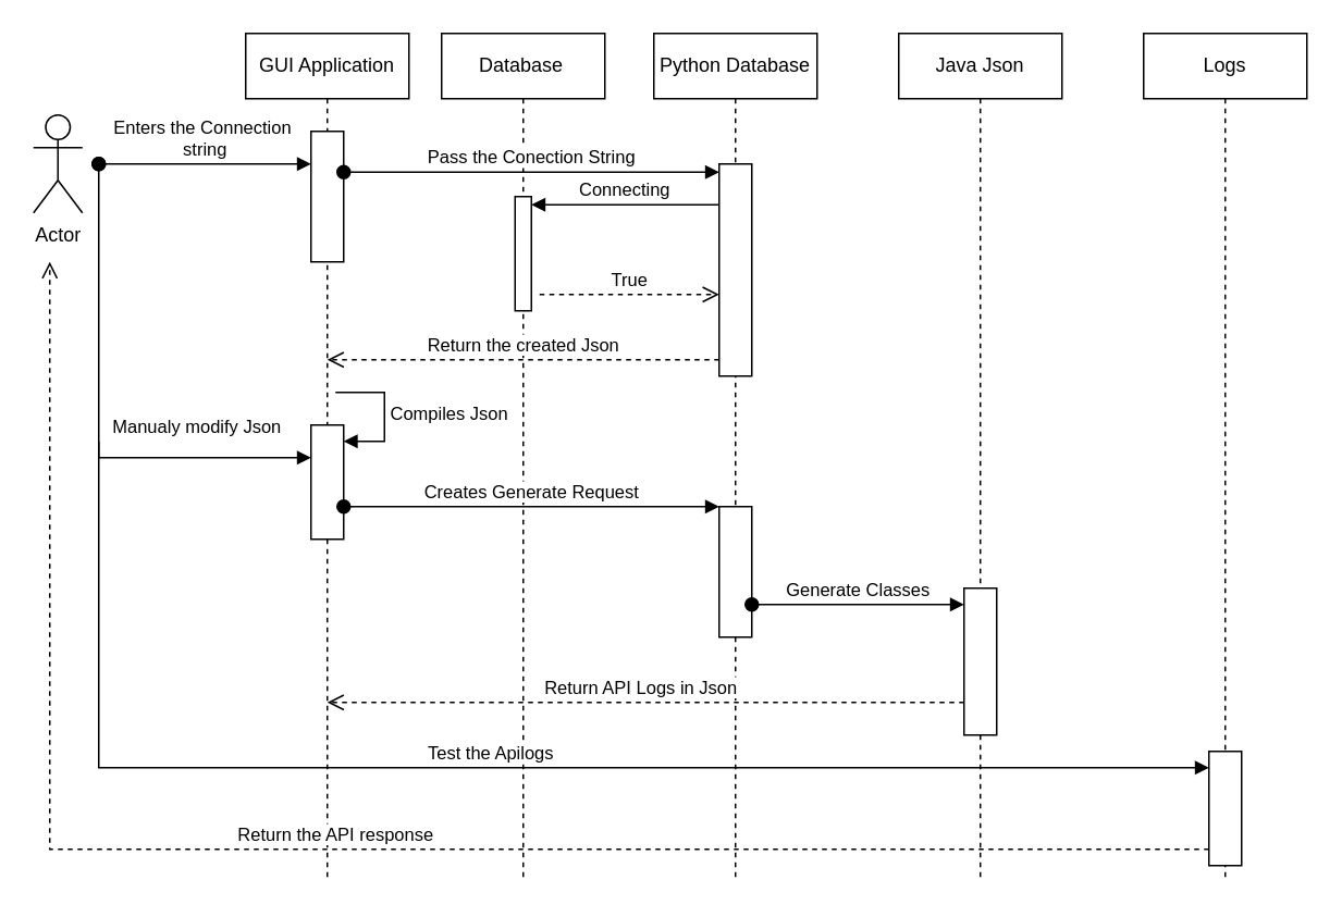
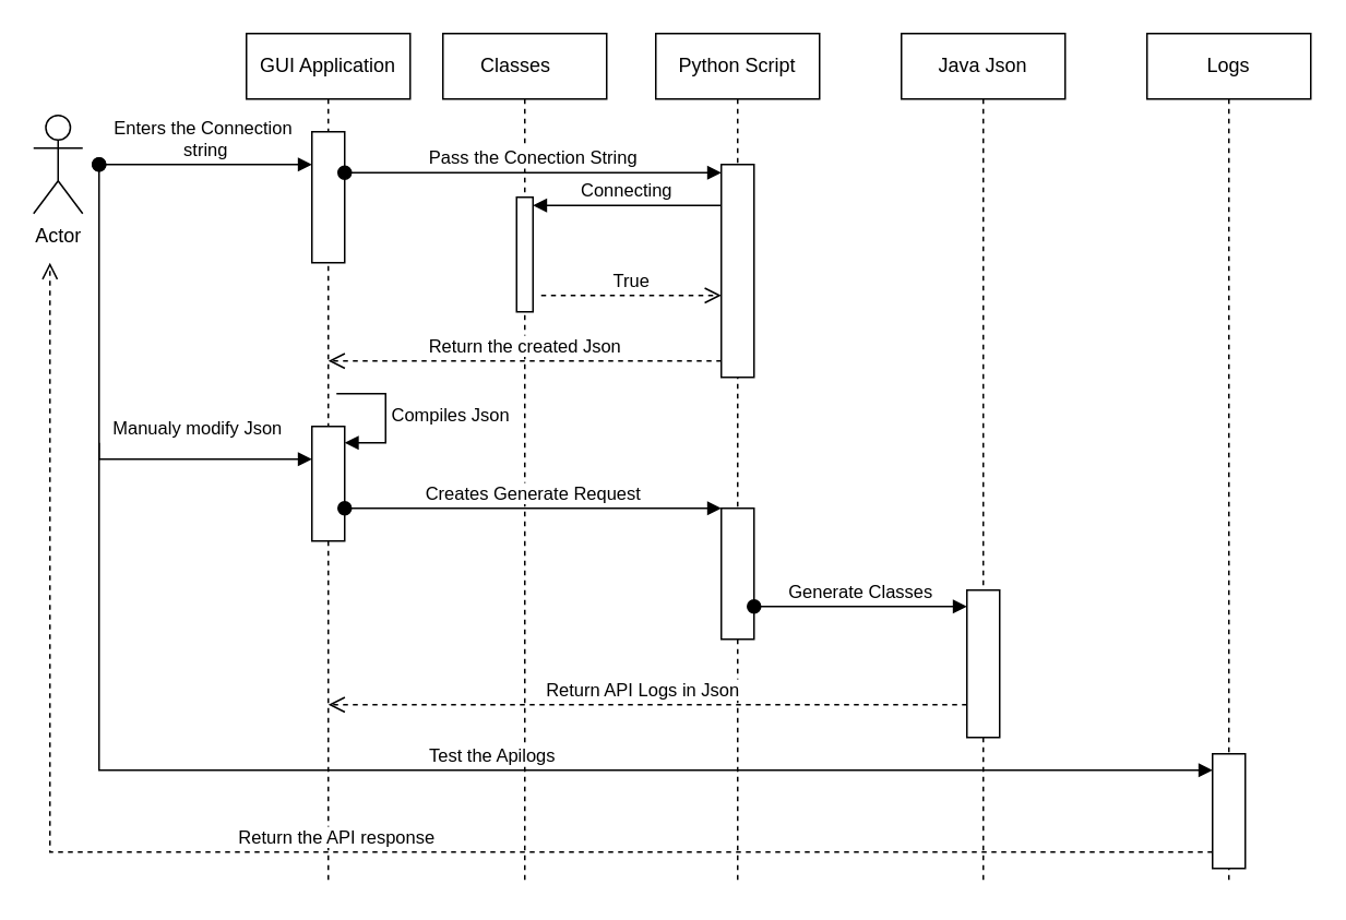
  <mxCell id="0" value="" />
  <mxCell id="1" parent="0" />
  <mxCell id="2" value="Actor" style="shape=umlActor;verticalLabelPosition=bottom;verticalAlign=top;html=1;" parent="1" vertex="1"><mxGeometry x="20" y="70" width="30" height="60" as="geometry" /></mxCell>
  <mxCell id="3" value="GUI Application" style="shape=umlLifeline;perimeter=lifelinePerimeter;whiteSpace=wrap;html=1;container=1;dropTarget=0;collapsible=0;recursiveResize=0;outlineConnect=0;portConstraint=eastwest;newEdgeStyle={&quot;curved&quot;:0,&quot;rounded&quot;:0};" parent="1" vertex="1"><mxGeometry x="150" y="20" width="100" height="520" as="geometry" /></mxCell>
  <mxCell id="4" value="" style="html=1;points=[[0,0,0,0,5],[0,1,0,0,-5],[1,0,0,0,5],[1,1,0,0,-5]];perimeter=orthogonalPerimeter;outlineConnect=0;targetShapes=umlLifeline;portConstraint=eastwest;newEdgeStyle={&quot;curved&quot;:0,&quot;rounded&quot;:0};" parent="3" vertex="1"><mxGeometry x="40" y="60" width="20" height="80" as="geometry" /></mxCell>
  <mxCell id="5" value="" style="html=1;points=[[0,0,0,0,5],[0,1,0,0,-5],[1,0,0,0,5],[1,1,0,0,-5]];perimeter=orthogonalPerimeter;outlineConnect=0;targetShapes=umlLifeline;portConstraint=eastwest;newEdgeStyle={&quot;curved&quot;:0,&quot;rounded&quot;:0};" parent="3" vertex="1"><mxGeometry x="40" y="240" width="20" height="70" as="geometry" /></mxCell>
  <mxCell id="6" value="Compiles Json" style="html=1;align=left;spacingLeft=2;endArrow=block;rounded=0;edgeStyle=orthogonalEdgeStyle;curved=0;rounded=0;" parent="3" target="5" edge="1"><mxGeometry relative="1" as="geometry"><mxPoint x="55" y="220" as="sourcePoint" /><Array as="points"><mxPoint x="85" y="250" /></Array></mxGeometry></mxCell>
- <mxCell id="7" value="Database&lt;span style=&quot;white-space: pre;&quot;&gt;&#09;&lt;/span&gt;" style="shape=umlLifeline;perimeter=lifelinePerimeter;whiteSpace=wrap;html=1;container=1;dropTarget=0;collapsible=0;recursiveResize=0;outlineConnect=0;portConstraint=eastwest;newEdgeStyle={&quot;curved&quot;:0,&quot;rounded&quot;:0};" parent="1" vertex="1"><mxGeometry x="270" y="20" width="100" height="520" as="geometry" /></mxCell>
+ <mxCell id="7" value="Classes&lt;span style=&quot;white-space: pre;&quot;&gt;&#09;&lt;/span&gt;" style="shape=umlLifeline;perimeter=lifelinePerimeter;whiteSpace=wrap;html=1;container=1;dropTarget=0;collapsible=0;recursiveResize=0;outlineConnect=0;portConstraint=eastwest;newEdgeStyle={&quot;curved&quot;:0,&quot;rounded&quot;:0};" parent="1" vertex="1"><mxGeometry x="270" y="20" width="100" height="520" as="geometry" /></mxCell>
  <mxCell id="8" value="" style="html=1;points=[[0,0,0,0,5],[0,1,0,0,-5],[1,0,0,0,5],[1,1,0,0,-5]];perimeter=orthogonalPerimeter;outlineConnect=0;targetShapes=umlLifeline;portConstraint=eastwest;newEdgeStyle={&quot;curved&quot;:0,&quot;rounded&quot;:0};" parent="7" vertex="1"><mxGeometry x="45" y="100" width="10" height="70" as="geometry" /></mxCell>
- <mxCell id="9" value="Python Database" style="shape=umlLifeline;perimeter=lifelinePerimeter;whiteSpace=wrap;html=1;container=1;dropTarget=0;collapsible=0;recursiveResize=0;outlineConnect=0;portConstraint=eastwest;newEdgeStyle={&quot;curved&quot;:0,&quot;rounded&quot;:0};" parent="1" vertex="1"><mxGeometry x="400" y="20" width="100" height="520" as="geometry" /></mxCell>
+ <mxCell id="9" value="Python Script" style="shape=umlLifeline;perimeter=lifelinePerimeter;whiteSpace=wrap;html=1;container=1;dropTarget=0;collapsible=0;recursiveResize=0;outlineConnect=0;portConstraint=eastwest;newEdgeStyle={&quot;curved&quot;:0,&quot;rounded&quot;:0};" parent="1" vertex="1"><mxGeometry x="400" y="20" width="100" height="520" as="geometry" /></mxCell>
  <mxCell id="10" value="" style="html=1;points=[[0,0,0,0,5],[0,1,0,0,-5],[1,0,0,0,5],[1,1,0,0,-5]];perimeter=orthogonalPerimeter;outlineConnect=0;targetShapes=umlLifeline;portConstraint=eastwest;newEdgeStyle={&quot;curved&quot;:0,&quot;rounded&quot;:0};" parent="9" vertex="1"><mxGeometry x="40" y="290" width="20" height="80" as="geometry" /></mxCell>
  <mxCell id="11" value="" style="html=1;points=[[0,0,0,0,5],[0,1,0,0,-5],[1,0,0,0,5],[1,1,0,0,-5]];perimeter=orthogonalPerimeter;outlineConnect=0;targetShapes=umlLifeline;portConstraint=eastwest;newEdgeStyle={&quot;curved&quot;:0,&quot;rounded&quot;:0};" parent="9" vertex="1"><mxGeometry x="40" y="80" width="20" height="130" as="geometry" /></mxCell>
  <mxCell id="12" value="Java Json" style="shape=umlLifeline;perimeter=lifelinePerimeter;whiteSpace=wrap;html=1;container=1;dropTarget=0;collapsible=0;recursiveResize=0;outlineConnect=0;portConstraint=eastwest;newEdgeStyle={&quot;curved&quot;:0,&quot;rounded&quot;:0};" parent="1" vertex="1"><mxGeometry x="550" y="20" width="100" height="520" as="geometry" /></mxCell>
  <mxCell id="13" value="" style="html=1;points=[[0,0,0,0,5],[0,1,0,0,-5],[1,0,0,0,5],[1,1,0,0,-5]];perimeter=orthogonalPerimeter;outlineConnect=0;targetShapes=umlLifeline;portConstraint=eastwest;newEdgeStyle={&quot;curved&quot;:0,&quot;rounded&quot;:0};" parent="12" vertex="1"><mxGeometry x="40" y="340" width="20" height="90" as="geometry" /></mxCell>
  <mxCell id="14" value="Logs" style="shape=umlLifeline;perimeter=lifelinePerimeter;whiteSpace=wrap;html=1;container=1;dropTarget=0;collapsible=0;recursiveResize=0;outlineConnect=0;portConstraint=eastwest;newEdgeStyle={&quot;curved&quot;:0,&quot;rounded&quot;:0};" parent="1" vertex="1"><mxGeometry x="700" y="20" width="100" height="520" as="geometry" /></mxCell>
  <mxCell id="15" value="" style="html=1;points=[[0,0,0,0,5],[0,1,0,0,-5],[1,0,0,0,5],[1,1,0,0,-5]];perimeter=orthogonalPerimeter;outlineConnect=0;targetShapes=umlLifeline;portConstraint=eastwest;newEdgeStyle={&quot;curved&quot;:0,&quot;rounded&quot;:0};" parent="14" vertex="1"><mxGeometry x="40" y="440" width="20" height="70" as="geometry" /></mxCell>
  <mxCell id="16" value="Enters the Connection&amp;nbsp;&lt;div&gt;string&lt;/div&gt;" style="html=1;verticalAlign=bottom;startArrow=oval;endArrow=block;startSize=8;curved=0;rounded=0;entryX=0;entryY=0;entryDx=0;entryDy=5;" parent="1" edge="1"><mxGeometry relative="1" as="geometry"><mxPoint x="60" y="100" as="sourcePoint" /><mxPoint x="190" y="100" as="targetPoint" /></mxGeometry></mxCell>
  <mxCell id="17" value="Pass the Conection String" style="html=1;verticalAlign=bottom;startArrow=oval;endArrow=block;startSize=8;curved=0;rounded=0;entryX=0;entryY=0;entryDx=0;entryDy=5;" parent="1" source="4" target="11" edge="1"><mxGeometry relative="1" as="geometry"><mxPoint x="250" y="105" as="sourcePoint" /></mxGeometry></mxCell>
  <mxCell id="18" value="Return the created Json" style="html=1;verticalAlign=bottom;endArrow=open;dashed=1;endSize=8;curved=0;rounded=0;" parent="1" edge="1"><mxGeometry relative="1" as="geometry"><mxPoint x="440" y="220" as="sourcePoint" /><mxPoint x="200" y="220" as="targetPoint" /></mxGeometry></mxCell>
  <mxCell id="19" value="Manualy modify Json" style="html=1;verticalAlign=bottom;startArrow=oval;startFill=1;endArrow=block;startSize=8;curved=0;rounded=0;" parent="1" edge="1"><mxGeometry x="0.548" y="10" width="60" relative="1" as="geometry"><mxPoint x="60" y="100" as="sourcePoint" /><mxPoint x="190" y="280" as="targetPoint" /><Array as="points"><mxPoint x="60" y="280" /></Array><mxPoint as="offset" /></mxGeometry></mxCell>
  <mxCell id="20" value="Creates Generate Request" style="html=1;verticalAlign=bottom;startArrow=oval;endArrow=block;startSize=8;curved=0;rounded=0;" parent="1" source="5" target="10" edge="1"><mxGeometry relative="1" as="geometry"><mxPoint x="210" y="300" as="sourcePoint" /><mxPoint x="430" y="300" as="targetPoint" /></mxGeometry></mxCell>
  <mxCell id="21" value="Generate Classes" style="html=1;verticalAlign=bottom;startArrow=oval;endArrow=block;startSize=8;curved=0;rounded=0;entryX=0;entryY=0;entryDx=0;entryDy=5;" parent="1" edge="1"><mxGeometry relative="1" as="geometry"><mxPoint x="460" y="370" as="sourcePoint" /><mxPoint x="590" y="370" as="targetPoint" /></mxGeometry></mxCell>
  <mxCell id="22" value="Return API Logs in Json&amp;nbsp;&amp;nbsp;" style="html=1;verticalAlign=bottom;endArrow=open;dashed=1;endSize=8;curved=0;rounded=0;" parent="1" edge="1"><mxGeometry relative="1" as="geometry"><mxPoint x="590" y="430" as="sourcePoint" /><mxPoint x="200" y="430" as="targetPoint" /></mxGeometry></mxCell>
  <mxCell id="23" value="Test the Apilogs" style="html=1;verticalAlign=bottom;endArrow=block;curved=0;rounded=0;" parent="1" edge="1"><mxGeometry relative="1" as="geometry"><mxPoint x="60" y="270" as="sourcePoint" /><mxPoint x="740" y="470" as="targetPoint" /><Array as="points"><mxPoint x="60" y="470" /></Array></mxGeometry></mxCell>
  <mxCell id="24" value="Return the API response" style="html=1;verticalAlign=bottom;endArrow=open;dashed=1;endSize=8;curved=0;rounded=0;" parent="1" edge="1"><mxGeometry relative="1" as="geometry"><mxPoint x="30" y="160" as="targetPoint" /><mxPoint x="740" y="520" as="sourcePoint" /><Array as="points"><mxPoint x="30" y="520" /></Array></mxGeometry></mxCell>
  <mxCell id="25" value="Connecting" style="html=1;verticalAlign=bottom;endArrow=block;curved=0;rounded=0;entryX=1;entryY=0;entryDx=0;entryDy=5;" parent="1" target="8" edge="1"><mxGeometry relative="1" as="geometry"><mxPoint x="440" y="125" as="sourcePoint" /></mxGeometry></mxCell>
  <mxCell id="26" value="True" style="html=1;verticalAlign=bottom;endArrow=open;dashed=1;endSize=8;curved=0;rounded=0;exitX=1;exitY=1;exitDx=0;exitDy=-5;" parent="1" edge="1"><mxGeometry relative="1" as="geometry"><mxPoint x="440" y="180" as="targetPoint" /><mxPoint x="330" y="180" as="sourcePoint" /></mxGeometry></mxCell>
